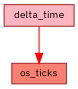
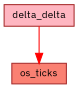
  digraph {
    rankdir=TB
    fontname="IBM Plex Sans"
    node [color=brown fontname="IBM Plex Sans" fontsize=10 shape=record style=filled]
-   n1 [fillcolor=lightpink fontcolor=black height=0.2 label=delta_time width=0.4]
+   n1 [fillcolor=lightpink fontcolor=black height=0.2 label=delta_delta width=0.4]
    n2 [fillcolor=salmon height=0.2 label=os_ticks width=0.4]
    n1 -> n2 [color=red fontname="IBM Plex Sans" fontsize=10 labelfontname=Helvetica labelfontsize=10 style=solid]
  }
